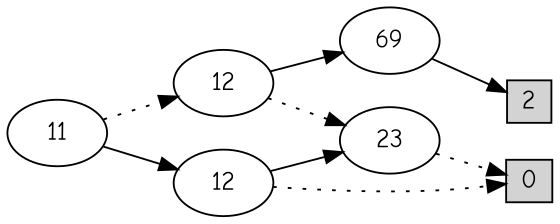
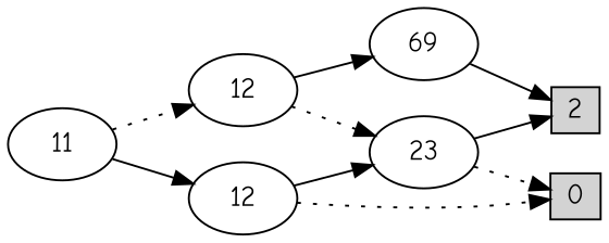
  digraph {
    fontname="Comic Neue"
    rankdir=LR
    node [fontname="Comic Neue"]
    edge [fontname="Comic Neue" style=filled]
    n1 [height=0.3 label=0 shape=box style=filled width=0.3]
    n2 [height=0.3 label=2 shape=box style=filled width=0.3]
    n3 [label=11]
    n4 [label=12]
    n5 [label=12]
    n6 [label=23]
    n7 [label=69]
    n3 -> n4 [style=dotted]
    n3 -> n5
    n4 -> n6 [style=dotted]
    n4 -> n7
    n5 -> n1 [style=dotted]
    n5 -> n6
    n6 -> n1 [style=dotted]
+   n6 -> n2
    n7 -> n2
  }
